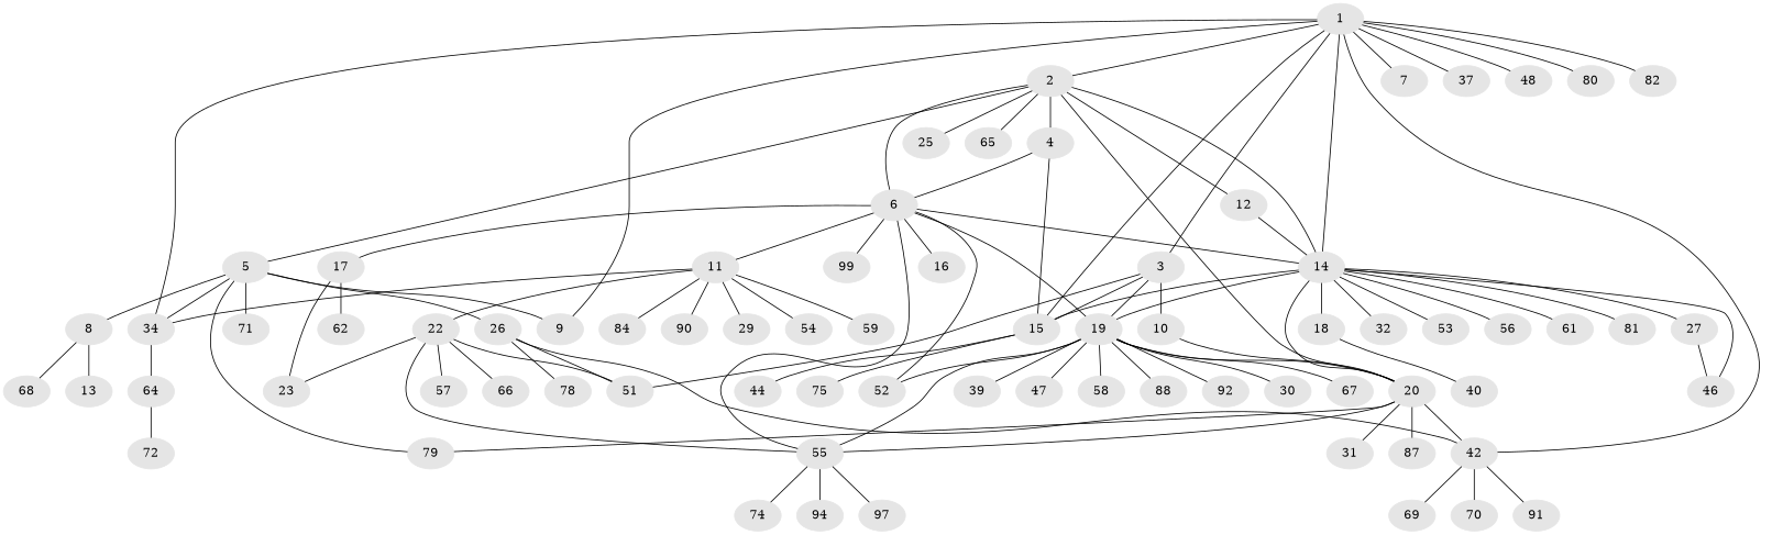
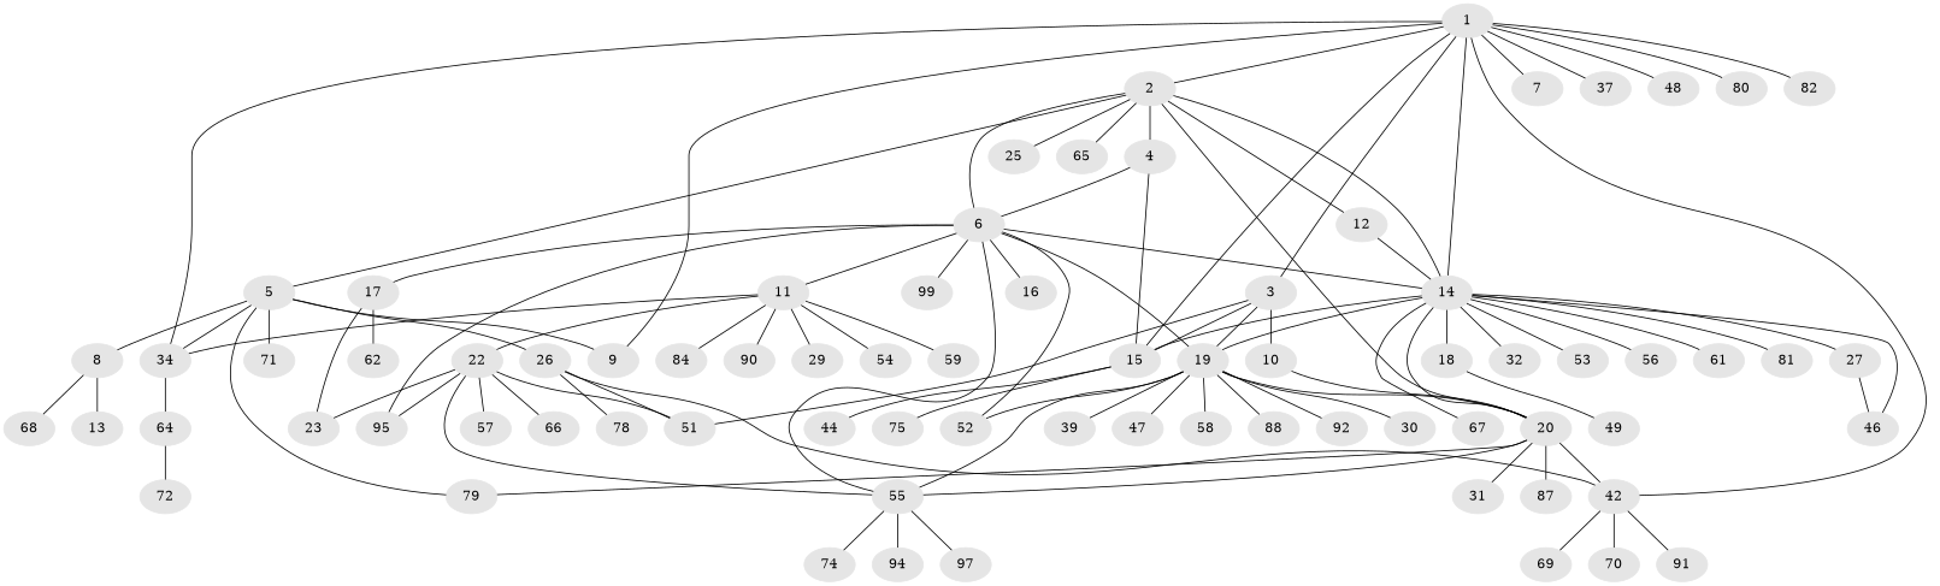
  graph {
    node [color=gray90 style=filled]
    1 [super="+24"]
    2 [super="+35"]
    3 [super="+28"]
    7 [super="+43"]
    9 [super="+73"]
    14 [super="+21"]
    15 [super="+36"]
    34 [super="+96"]
    37
    42 [super="+93"]
    48
    80
    82
    4 [super="+33"]
    5 [super="+86"]
    6 [super="+85"]
    12
    20 [super="+63"]
    25
    65
    10
    19 [super="+45"]
    51
    18
    27 [super="+41"]
    32
    46
    53
    56
    61
    67
    81
    44
    75
    64
    69
    70
    91
    8 [super="+98"]
    26 [super="+49"]
    71
    79
    11 [super="+77"]
    16 [super="+89"]
    17 [super="+100"]
    52
    55 [super="+76"]
+   95
    99
    n50 [label=31]
    87
    30
    39
    47
    58
    88
    92
    13
    68
    78
    22 [super="+50"]
    29
    54
    59 [super="+60"]
    84
    90
    23 [super="+31"]
    62
    74
    94
    97
    57
    66
-   40
+   40 [label=49]
    72
    1 -- 2
    1 -- 3
    1 -- 7
    1 -- 9
    1 -- 14
    1 -- 15
    1 -- 34
    1 -- 37
    1 -- 42
    1 -- 48
    1 -- 80
    1 -- 82
    2 -- 14
    2 -- 4
    2 -- 5
    2 -- 6
    2 -- 12
    2 -- 20
    2 -- 25
    2 -- 65
    3 -- 15
    3 -- 10
    3 -- 19
    3 -- 51
    14 -- 15
    14 -- 20
    14 -- 19
    14 -- 18
    14 -- 27
    14 -- 32
    14 -- 46
    14 -- 53
    14 -- 56
    14 -- 61
-   19 -- 67
+   14 -- 67
    14 -- 81
    15 -- 44
    15 -- 75
    34 -- 64
    42 -- 69
    42 -- 70
    42 -- 91
    4 -- 15
    4 -- 6
    5 -- 9
    5 -- 34
    5 -- 8
    5 -- 26
    5 -- 71
    5 -- 79
    6 -- 14
    6 -- 19
    6 -- 11
    6 -- 16
    6 -- 17
    6 -- 52
    6 -- 55
+   6 -- 95
    6 -- 99
    12 -- 14
    20 -- 42
    20 -- 79
    20 -- 55
    20 -- n50
    20 -- 87
    10 -- 20
    19 -- 20
    19 -- 52
    19 -- 55
    19 -- 30
    19 -- 39
    19 -- 47
    19 -- 58
    19 -- 88
    19 -- 92
    18 -- 40
    27 -- 46
    64 -- 72
    8 -- 13
    8 -- 68
    26 -- 42
    26 -- 51
    26 -- 78
    11 -- 34
    11 -- 22
    11 -- 29
    11 -- 54
    11 -- 59
    11 -- 84
    11 -- 90
    17 -- 23
    17 -- 62
    55 -- 74
    55 -- 94
    55 -- 97
    22 -- 51
    22 -- 55
+   22 -- 95
    22 -- 23
    22 -- 57
    22 -- 66
  }
